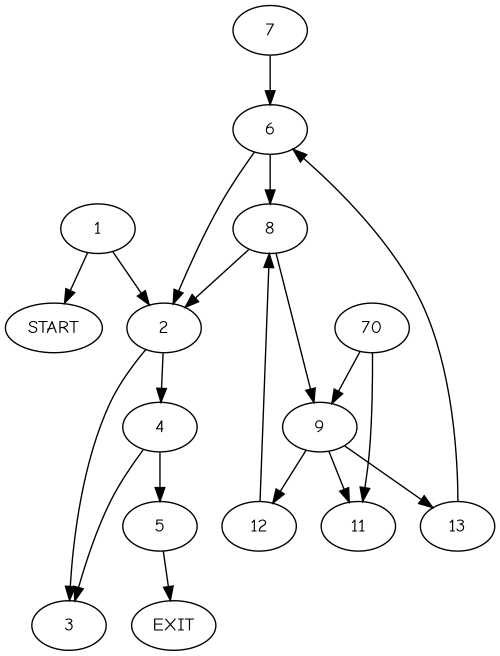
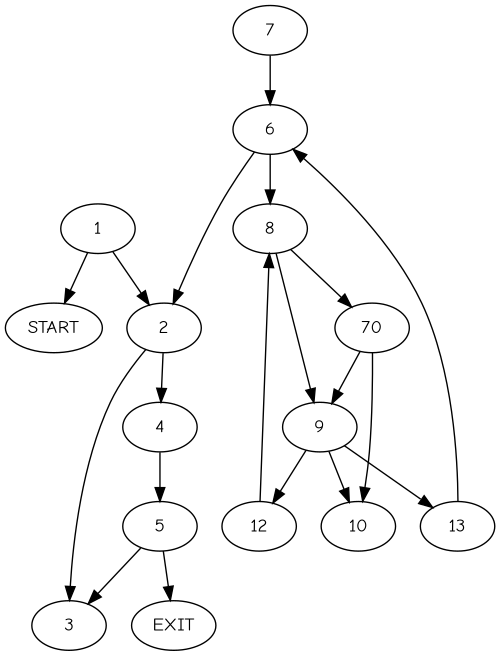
  digraph {
    fontname="Comic Neue"
    node [fontname="Comic Neue"]
    edge [fontname="Comic Neue"]
    n1 [label=START]
    1
    2
    3
    4
    5
    6
    8
    7
    n10 [label=EXIT]
    9
    n12 [label=70]
    12
    13
-   11
+   11 [label=10]
    1 -> n1
    1 -> 2
    2 -> 3
    2 -> 4
-   4 -> 3
+   5 -> 3
    4 -> 5
    5 -> n10
    6 -> 2
    6 -> 8
    8 -> 9
-   8 -> 2
+   8 -> n12
    7 -> 6
    9 -> 12
    9 -> 13
    9 -> 11
    n12 -> 9
    n12 -> 11
    12 -> 8
    13 -> 6
  }
